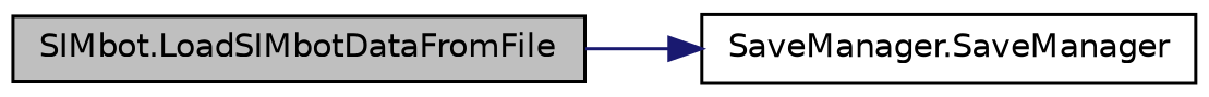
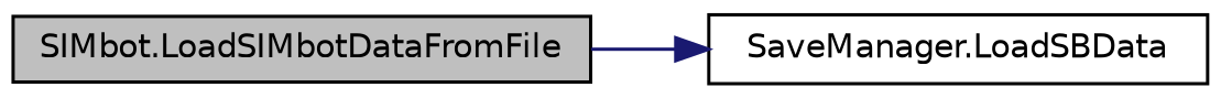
  digraph {
    rankdir=LR
    node [color=black fontname=Helvetica fontsize=10 shape=record style=filled]
    n1 [fillcolor=grey75 fontcolor=black height=0.2 label="SIMbot.LoadSIMbotDataFromFile" width=0.4]
-   n2 [fillcolor=white height=0.2 label="SaveManager.SaveManager" width=0.4]
+   n2 [fillcolor=white height=0.2 label="SaveManager.LoadSBData" width=0.4]
    n1 -> n2 [color=midnightblue fontname=Helvetica fontsize=10 labelfontname=Helvetica labelfontsize=10 style=solid]
  }
